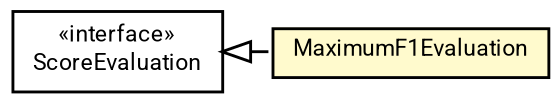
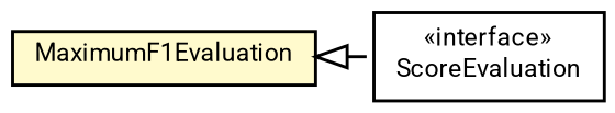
  digraph {
    nodesep=0.15
    rankdir=LR
    ranksep=0.25
    node [fontcolor=black fontname=Roboto fontsize=8 margin=0 shape=plaintext]
    n1 [height=0 label=<<table title="de.lmu.ifi.dbs.elki.evaluation.scores.ScoreEvaluation" border="0" cellborder="1" cellspacing="0" cellpadding="2" href="ScoreEvaluation.html" target="_parent"> 		<tr><td><table border="0" cellspacing="0" cellpadding="1"> 		<tr><td align="center" balign="center"> &#171;interface&#187; </td></tr> 		<tr><td align="center" balign="center"> <font face="Roboto">ScoreEvaluation</font> </td></tr> 		</table></td></tr> 		</table>> width=0]
    n2 [height=0 label=<<table title="de.lmu.ifi.dbs.elki.evaluation.scores.MaximumF1Evaluation" border="0" cellborder="1" cellspacing="0" cellpadding="2" bgcolor="lemonChiffon" href="MaximumF1Evaluation.html" target="_parent"> 		<tr><td><table border="0" cellspacing="0" cellpadding="1"> 		<tr><td align="center" balign="center"> <font face="Roboto">MaximumF1Evaluation</font> </td></tr> 		</table></td></tr> 		</table>> width=0]
-   n1 -> n2 [arrowtail=empty color=black dir=back fontname=Roboto fontsize=7 labelfontname=Roboto labelfontsize=7 style=dashed weight=9]
+   n2 -> n1 [arrowtail=empty color=black dir=back fontname=Roboto fontsize=7 labelfontname=Roboto labelfontsize=7 style=dashed weight=9]
  }
